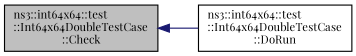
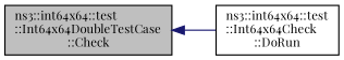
  digraph {
    rankdir=LR
    fontname="Playfair Display"
    node [color=black fontname="Playfair Display" fontsize=10 shape=record style=filled]
    n1 [fillcolor=grey75 fontcolor=black height=0.2 label="ns3::int64x64::test\l::Int64x64DoubleTestCase\l::Check" width=0.4]
-   n2 [fillcolor=white height=0.2 label="ns3::int64x64::test\l::Int64x64DoubleTestCase\l::DoRun" width=0.4]
+   n2 [fillcolor=white height=0.2 label="ns3::int64x64::test\l::Int64x64Check\l::DoRun" width=0.4]
    n1 -> n2 [color=midnightblue dir=back fontname="Playfair Display" fontsize=10 labelfontname=Helvetica labelfontsize=10 style=solid]
  }
